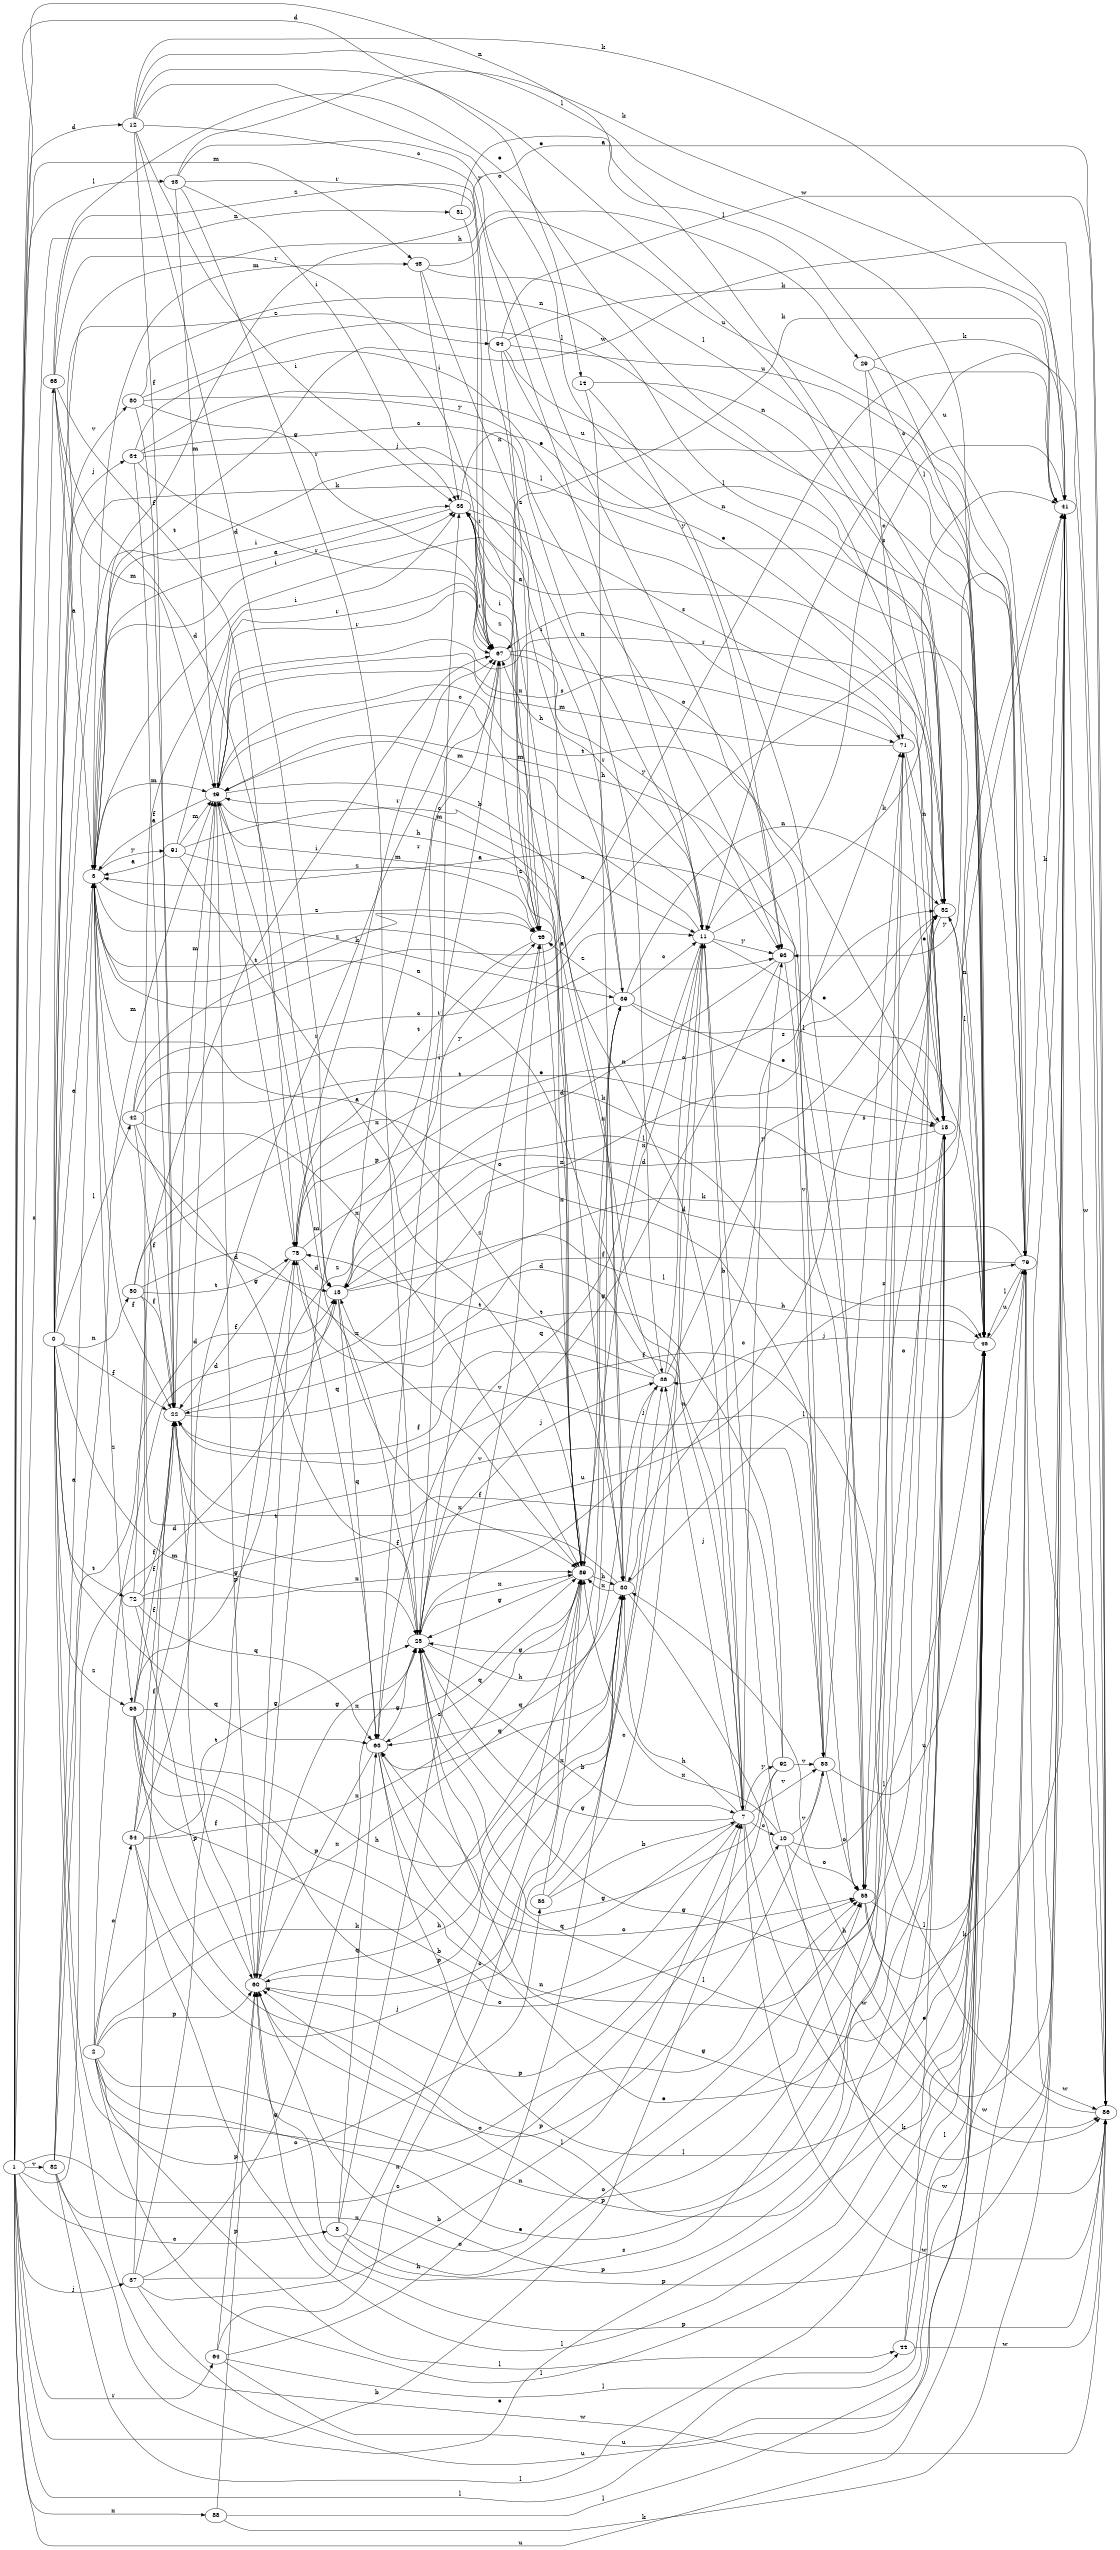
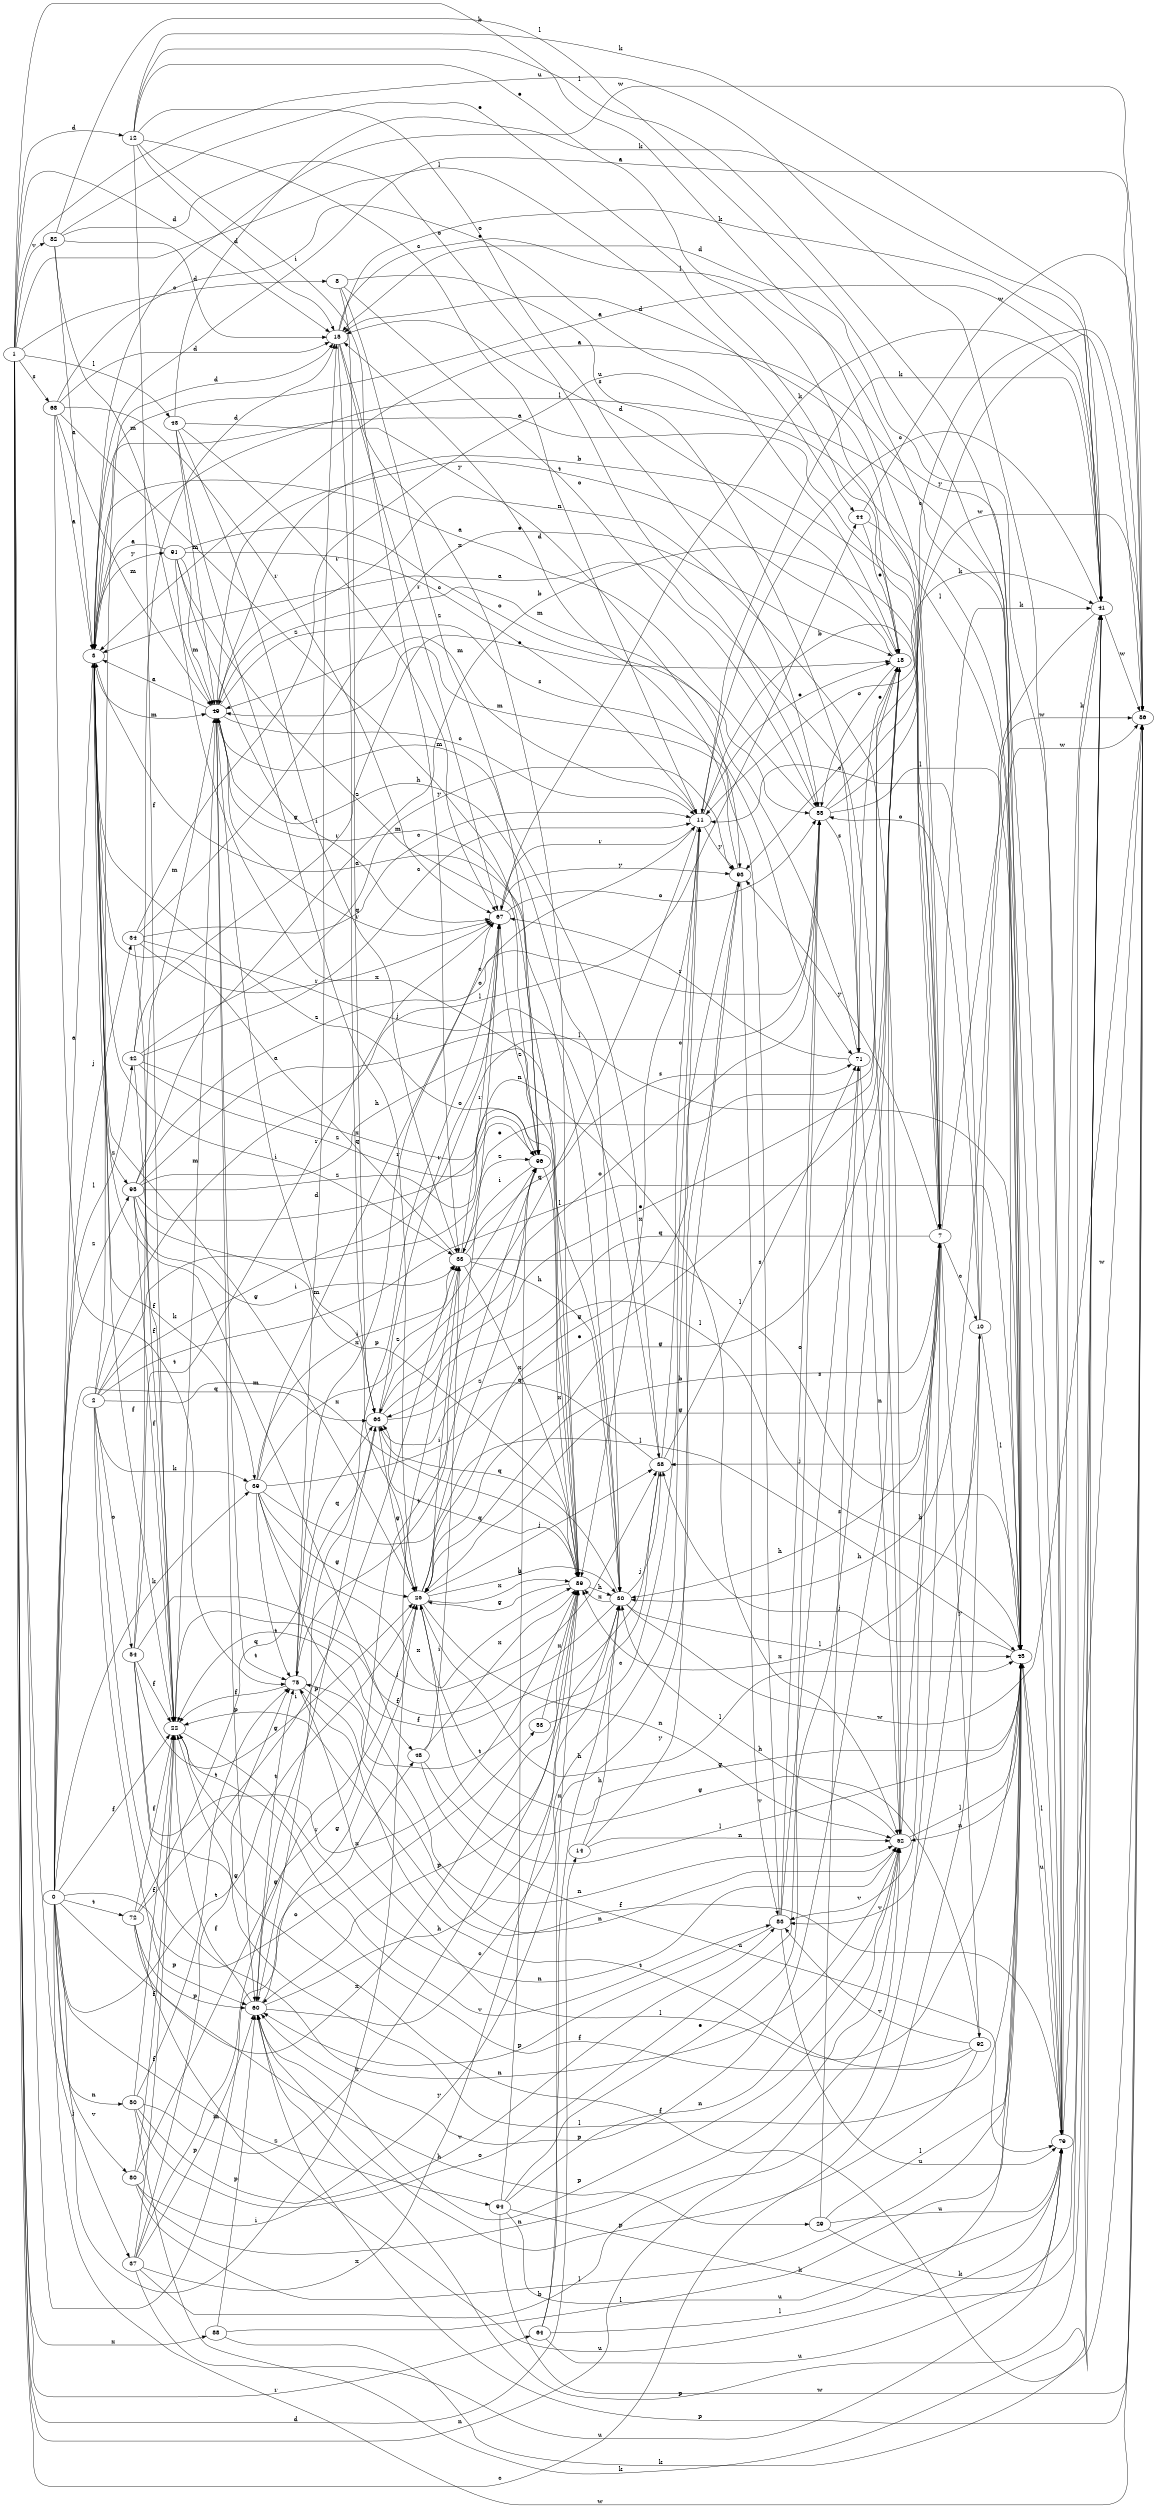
  strict digraph {
    rankdir=LR
    0
    3
    22
    25
    29
    33
    34
    39
    42
    50
    53
    63
    72
    80
    86
    94
    95
    48
    45
    49
    91
-   96 [label=46]
+   96
    52
    83
    7
    89
    30
    38
    79
    41
    71
    67
    18
    11
    75
    15
    93
    55
    60
    1
    8
    10
    12
    14
    37
    43
    44
-   51
    64
    68
    82
    88
    92
    2
    54
    0 -> 3 [label=a]
    0 -> 22 [label=f]
    0 -> 25 [label=g]
    0 -> 29 [label=h]
    0 -> 33 [label=i]
    0 -> 34 [label=j]
    0 -> 39 [label=k]
    0 -> 42 [label=l]
    0 -> 50 [label=n]
    0 -> 53 [label=o]
    0 -> 63 [label=q]
    0 -> 72 [label=t]
    0 -> 80 [label=v]
    0 -> 86 [label=w]
    0 -> 94 [label=z]
    0 -> 95 [label=z]
    3 -> 22 [label=f]
    3 -> 25 [label=g]
    3 -> 33 [label=i]
    3 -> 39 [label=k]
    3 -> 86 [label=w]
    3 -> 95 [label=z]
    3 -> 48 [label=m]
    3 -> 45 [label=l]
    3 -> 49 [label=m]
    3 -> 91 [label=y]
    3 -> 96 [label=z]
    22 -> 49 [label=m]
    22 -> 52 [label=n]
    22 -> 83 [label=v]
    25 -> 33 [label=i]
    25 -> 45 [label=l]
    25 -> 49 [label=m]
    25 -> 96 [label=z]
    25 -> 52 [label=n]
    25 -> 7 [label=b]
    25 -> 89 [label=x]
    25 -> 30 [label=h]
    25 -> 38 [label=j]
    29 -> 45 [label=l]
    29 -> 79 [label=u]
    29 -> 41 [label=k]
    29 -> 71 [label=s]
    33 -> 3 [label=a]
    33 -> 45 [label=l]
    33 -> 96 [label=z]
    33 -> 89 [label=x]
    33 -> 30 [label=h]
    33 -> 71 [label=s]
    33 -> 67 [label=r]
    34 -> 22 [label=f]
    34 -> 38 [label=j]
    34 -> 79 [label=u]
    34 -> 67 [label=r]
    34 -> 18 [label=e]
    34 -> 11 [label=c]
    39 -> 25 [label=g]
    39 -> 33 [label=i]
    39 -> 45 [label=l]
    39 -> 96 [label=z]
    39 -> 52 [label=n]
-   89 -> 39 [label=x]
+   39 -> 89 [label=x]
    39 -> 18 [label=e]
    39 -> 11 [label=c]
    39 -> 75 [label=t]
    42 -> 22 [label=f]
    42 -> 96 [label=z]
    42 -> 89 [label=x]
    42 -> 18 [label=e]
    42 -> 11 [label=c]
    42 -> 15 [label=d]
    42 -> 93 [label=y]
    50 -> 22 [label=f]
    50 -> 83 [label=v]
    50 -> 89 [label=x]
    50 -> 41 [label=k]
    50 -> 75 [label=t]
    50 -> 55 [label=o]
    53 -> 89 [label=x]
    53 -> 11 [label=c]
    63 -> 25 [label=g]
    63 -> 45 [label=l]
    63 -> 67 [label=r]
    63 -> 18 [label=e]
    63 -> 55 [label=o]
    63 -> 60 [label=p]
    72 -> 22 [label=f]
-   72 -> 67 [label=i]
+   72 -> 33 [label=i]
    72 -> 63 [label=q]
    72 -> 89 [label=x]
    72 -> 79 [label=u]
    72 -> 60 [label=p]
    80 -> 22 [label=f]
    80 -> 45 [label=l]
    80 -> 52 [label=n]
    80 -> 67 [label=r]
    80 -> 93 [label=y]
    86 -> 3 [label=a]
    86 -> 22 [label=f]
    86 -> 11 [label=c]
    86 -> 93 [label=y]
    86 -> 60 [label=p]
    94 -> 86 [label=w]
    94 -> 96 [label=z]
    94 -> 52 [label=n]
    94 -> 79 [label=u]
    94 -> 41 [label=k]
    94 -> 18 [label=e]
    95 -> 22 [label=f]
    95 -> 33 [label=i]
    95 -> 45 [label=l]
    95 -> 96 [label=z]
    95 -> 52 [label=n]
    95 -> 7 [label=b]
    95 -> 89 [label=x]
    95 -> 30 [label=h]
    95 -> 55 [label=o]
    48 -> 33 [label=i]
    48 -> 45 [label=l]
    48 -> 89 [label=x]
    48 -> 79 [label=u]
    45 -> 25 [label=g]
    45 -> 52 [label=n]
    45 -> 38 [label=j]
    45 -> 79 [label=u]
    49 -> 3 [label=a]
    49 -> 52 [label=n]
    49 -> 7 [label=b]
    49 -> 30 [label=h]
    49 -> 71 [label=s]
    49 -> 67 [label=r]
    49 -> 11 [label=c]
    49 -> 75 [label=t]
    49 -> 60 [label=p]
    91 -> 3 [label=a]
    91 -> 49 [label=m]
    91 -> 96 [label=z]
    91 -> 89 [label=x]
    91 -> 67 [label=r]
    91 -> 11 [label=c]
+   91 -> 55 [label=o]
    96 -> 33 [label=i]
    96 -> 89 [label=x]
    96 -> 75 [label=t]
    52 -> 3 [label=a]
    52 -> 45 [label=l]
-   53 -> 7 [label=b]
+   52 -> 7 [label=b]
    52 -> 30 [label=h]
    52 -> 60 [label=p]
    83 -> 49 [label=m]
    83 -> 79 [label=u]
    83 -> 71 [label=s]
    83 -> 55 [label=o]
    83 -> 60 [label=p]
    7 -> 3 [label=a]
    7 -> 25 [label=g]
    7 -> 63 [label=q]
    7 -> 86 [label=w]
    7 -> 83 [label=v]
    7 -> 30 [label=h]
    7 -> 38 [label=j]
    7 -> 41 [label=k]
    7 -> 15 [label=d]
    7 -> 93 [label=y]
    7 -> 10 [label=c]
    7 -> 92 [label=y]
    89 -> 25 [label=g]
    89 -> 63 [label=q]
    89 -> 49 [label=m]
    89 -> 30 [label=h]
    30 -> 3 [label=a]
    30 -> 22 [label=f]
    30 -> 63 [label=q]
    30 -> 86 [label=w]
    30 -> 45 [label=l]
    30 -> 89 [label=x]
    30 -> 38 [label=j]
    30 -> 60 [label=p]
    38 -> 22 [label=f]
    38 -> 63 [label=q]
    38 -> 49 [label=m]
    38 -> 71 [label=s]
    38 -> 11 [label=c]
    38 -> 75 [label=t]
    79 -> 3 [label=a]
    79 -> 22 [label=f]
    79 -> 86 [label=w]
    79 -> 45 [label=l]
    79 -> 41 [label=k]
    79 -> 15 [label=d]
    41 -> 3 [label=a]
    41 -> 86 [label=w]
    41 -> 30 [label=h]
    41 -> 11 [label=c]
    41 -> 60 [label=p]
    71 -> 49 [label=m]
    71 -> 52 [label=n]
    71 -> 67 [label=r]
    71 -> 18 [label=e]
    67 -> 96 [label=z]
    67 -> 41 [label=k]
    67 -> 93 [label=y]
    67 -> 55 [label=o]
    67 -> 60 [label=p]
    18 -> 25 [label=g]
    18 -> 49 [label=t]
    18 -> 15 [label=d]
    18 -> 55 [label=o]
    18 -> 60 [label=p]
    11 -> 63 [label=q]
    11 -> 49 [label=m]
    11 -> 7 [label=b]
    11 -> 89 [label=x]
    11 -> 41 [label=k]
    11 -> 67 [label=r]
    11 -> 18 [label=e]
    11 -> 93 [label=y]
    75 -> 22 [label=f]
    75 -> 63 [label=q]
    75 -> 45 [label=l]
    75 -> 52 [label=n]
    75 -> 67 [label=r]
    75 -> 15 [label=d]
    15 -> 63 [label=q]
    15 -> 45 [label=l]
    15 -> 89 [label=x]
    15 -> 41 [label=k]
    15 -> 67 [label=r]
    93 -> 25 [label=g]
    93 -> 83 [label=v]
    93 -> 15 [label=d]
    55 -> 3 [label=a]
    55 -> 86 [label=w]
    55 -> 45 [label=l]
    55 -> 41 [label=k]
    55 -> 71 [label=s]
    60 -> 22 [label=f]
    60 -> 25 [label=g]
    60 -> 30 [label=h]
    60 -> 11 [label=c]
    60 -> 75 [label=t]
    1 -> 48 [label=m]
    1 -> 52 [label=n]
    1 -> 7 [label=b]
    1 -> 79 [label=u]
    1 -> 15 [label=d]
    1 -> 8 [label=c]
    1 -> 10 [label=c]
    1 -> 12 [label=d]
    1 -> 14 [label=d]
    1 -> 37 [label=j]
    1 -> 43 [label=l]
    1 -> 44 [label=l]
-   1 -> 51 [label=n]
    1 -> 64 [label=r]
    1 -> 68 [label=s]
    1 -> 82 [label=v]
    1 -> 88 [label=x]
    8 -> 63 [label=q]
    8 -> 96 [label=z]
    8 -> 71 [label=s]
    8 -> 55 [label=o]
    10 -> 86 [label=w]
    10 -> 45 [label=l]
    10 -> 83 [label=v]
    10 -> 89 [label=x]
    10 -> 11 [label=c]
    10 -> 55 [label=o]
    12 -> 22 [label=f]
    12 -> 33 [label=i]
    12 -> 45 [label=l]
    12 -> 41 [label=k]
    12 -> 18 [label=e]
    12 -> 11 [label=c]
    12 -> 15 [label=d]
    12 -> 55 [label=o]
    14 -> 52 [label=n]
    14 -> 30 [label=h]
    14 -> 93 [label=y]
    37 -> 22 [label=f]
    37 -> 25 [label=g]
    37 -> 7 [label=b]
    37 -> 89 [label=x]
    37 -> 79 [label=u]
    37 -> 75 [label=t]
    43 -> 25 [label=g]
    43 -> 33 [label=i]
    43 -> 49 [label=m]
    43 -> 41 [label=k]
    43 -> 67 [label=r]
    43 -> 93 [label=y]
    44 -> 86 [label=w]
    44 -> 45 [label=l]
    44 -> 18 [label=e]
-   51 -> 45 [label=l]
-   51 -> 67 [label=r]
    64 -> 45 [label=l]
    64 -> 89 [label=x]
    64 -> 30 [label=h]
    64 -> 79 [label=u]
-   64 -> 60 [label=p]
+   37 -> 60 [label=p]
    68 -> 3 [label=a]
    68 -> 49 [label=m]
    68 -> 96 [label=z]
    68 -> 67 [label=r]
    68 -> 18 [label=e]
    68 -> 75 [label=t]
    68 -> 15 [label=d]
    82 -> 3 [label=a]
    82 -> 45 [label=l]
    82 -> 49 [label=m]
    82 -> 18 [label=e]
    82 -> 15 [label=d]
    82 -> 55 [label=o]
    88 -> 45 [label=l]
    88 -> 41 [label=k]
    88 -> 60 [label=p]
    92 -> 22 [label=f]
    92 -> 25 [label=g]
    92 -> 83 [label=v]
    92 -> 75 [label=t]
    92 -> 60 [label=p]
    2 -> 39 [label=k]
    2 -> 45 [label=l]
    2 -> 52 [label=n]
    2 -> 89 [label=x]
    2 -> 18 [label=e]
    2 -> 15 [label=d]
    2 -> 55 [label=o]
    2 -> 60 [label=p]
    2 -> 44 [label=l]
    2 -> 54 [label=o]
    54 -> 22 [label=f]
    54 -> 25 [label=g]
    54 -> 45 [label=l]
    54 -> 49 [label=m]
    54 -> 89 [label=x]
    54 -> 38 [label=j]
    54 -> 67 [label=r]
  }
